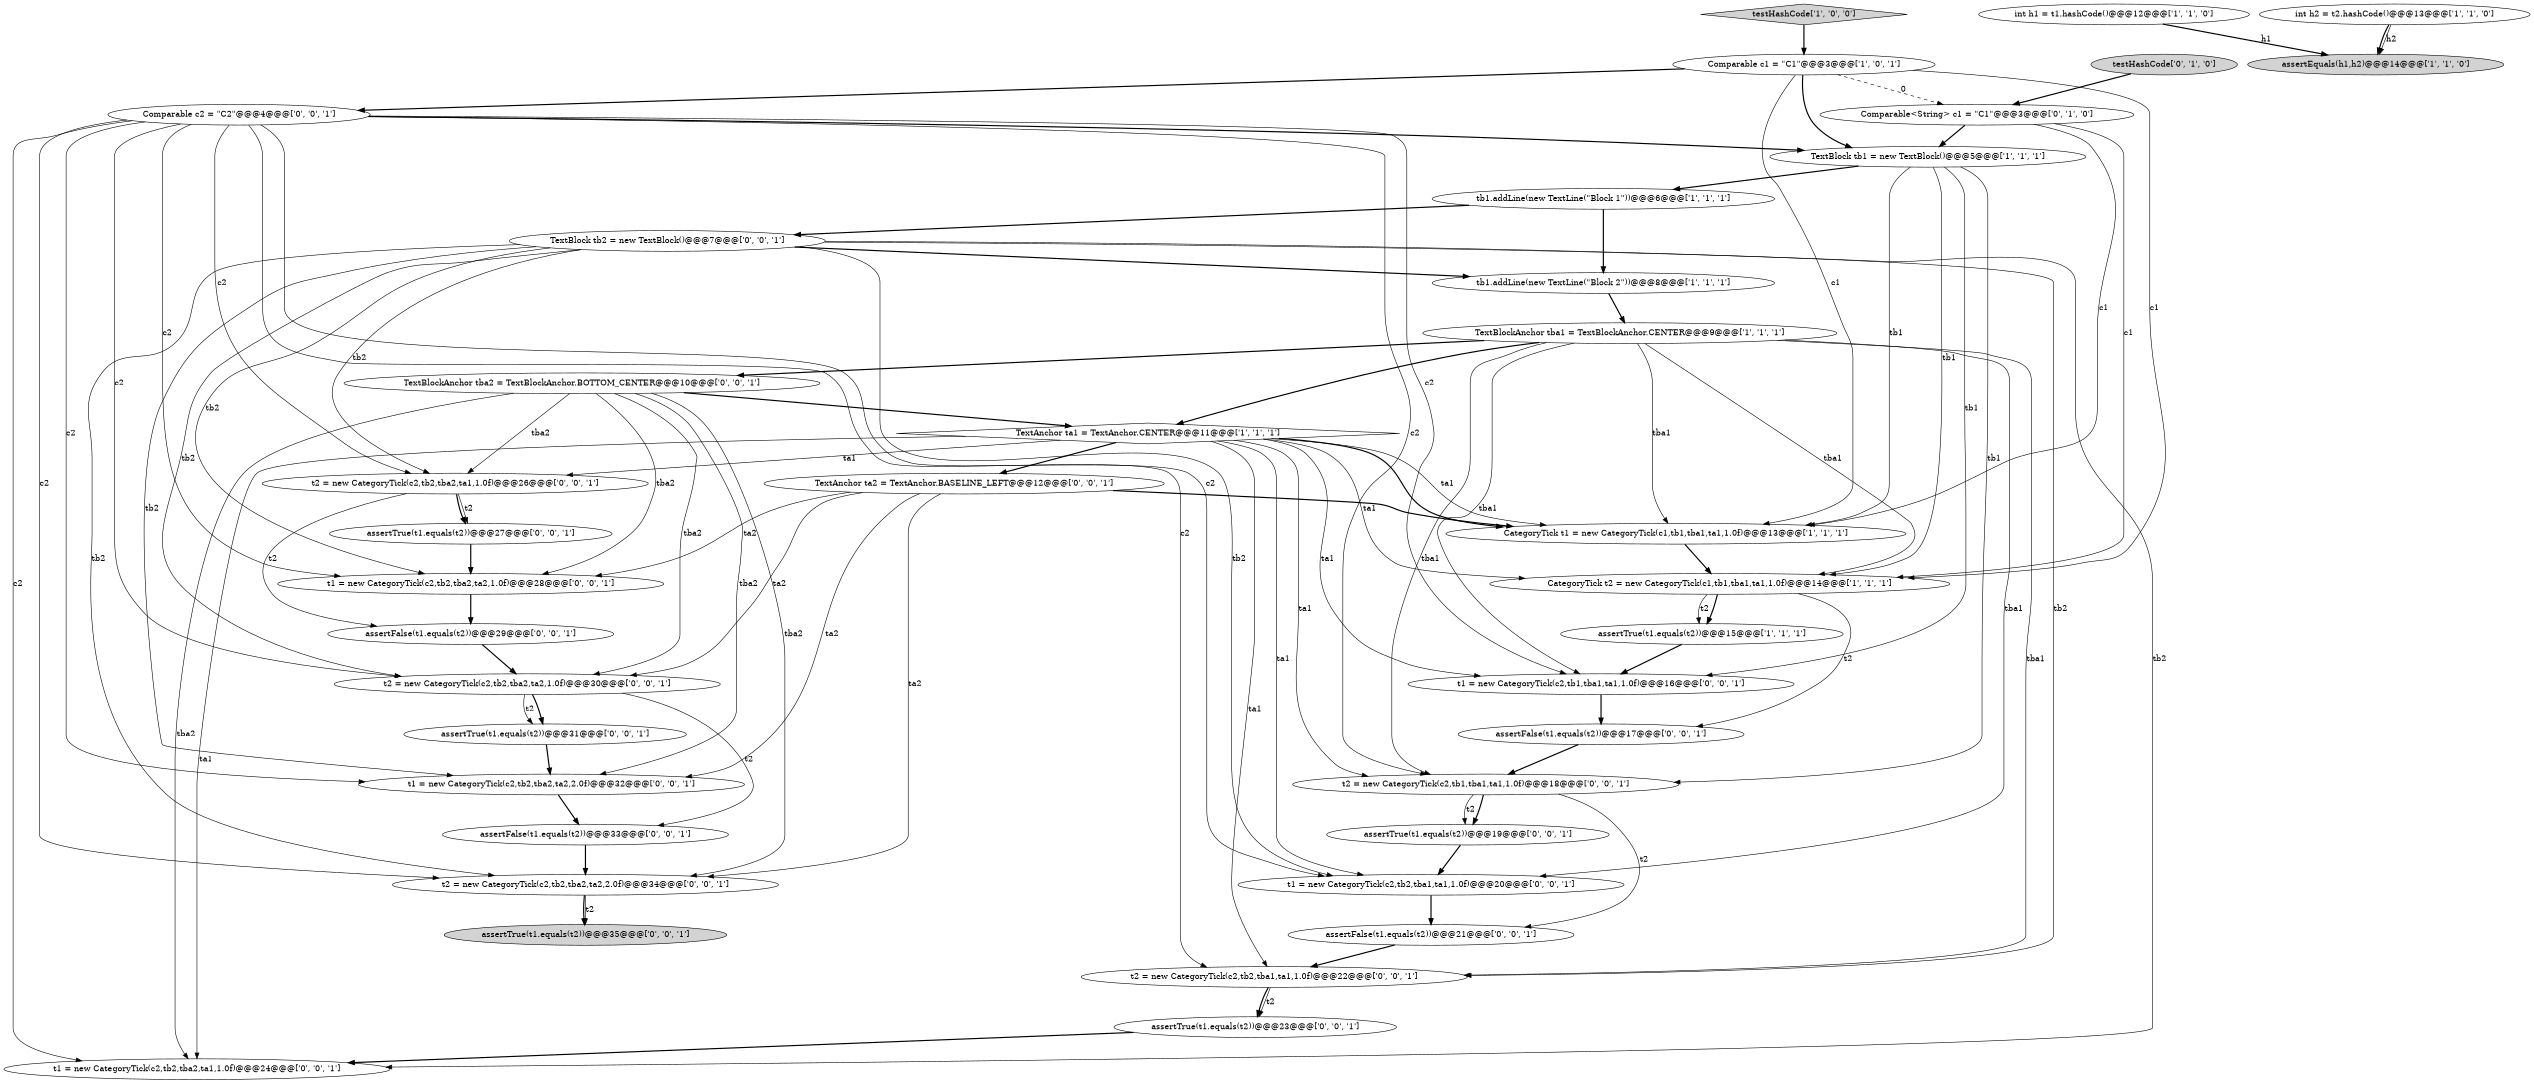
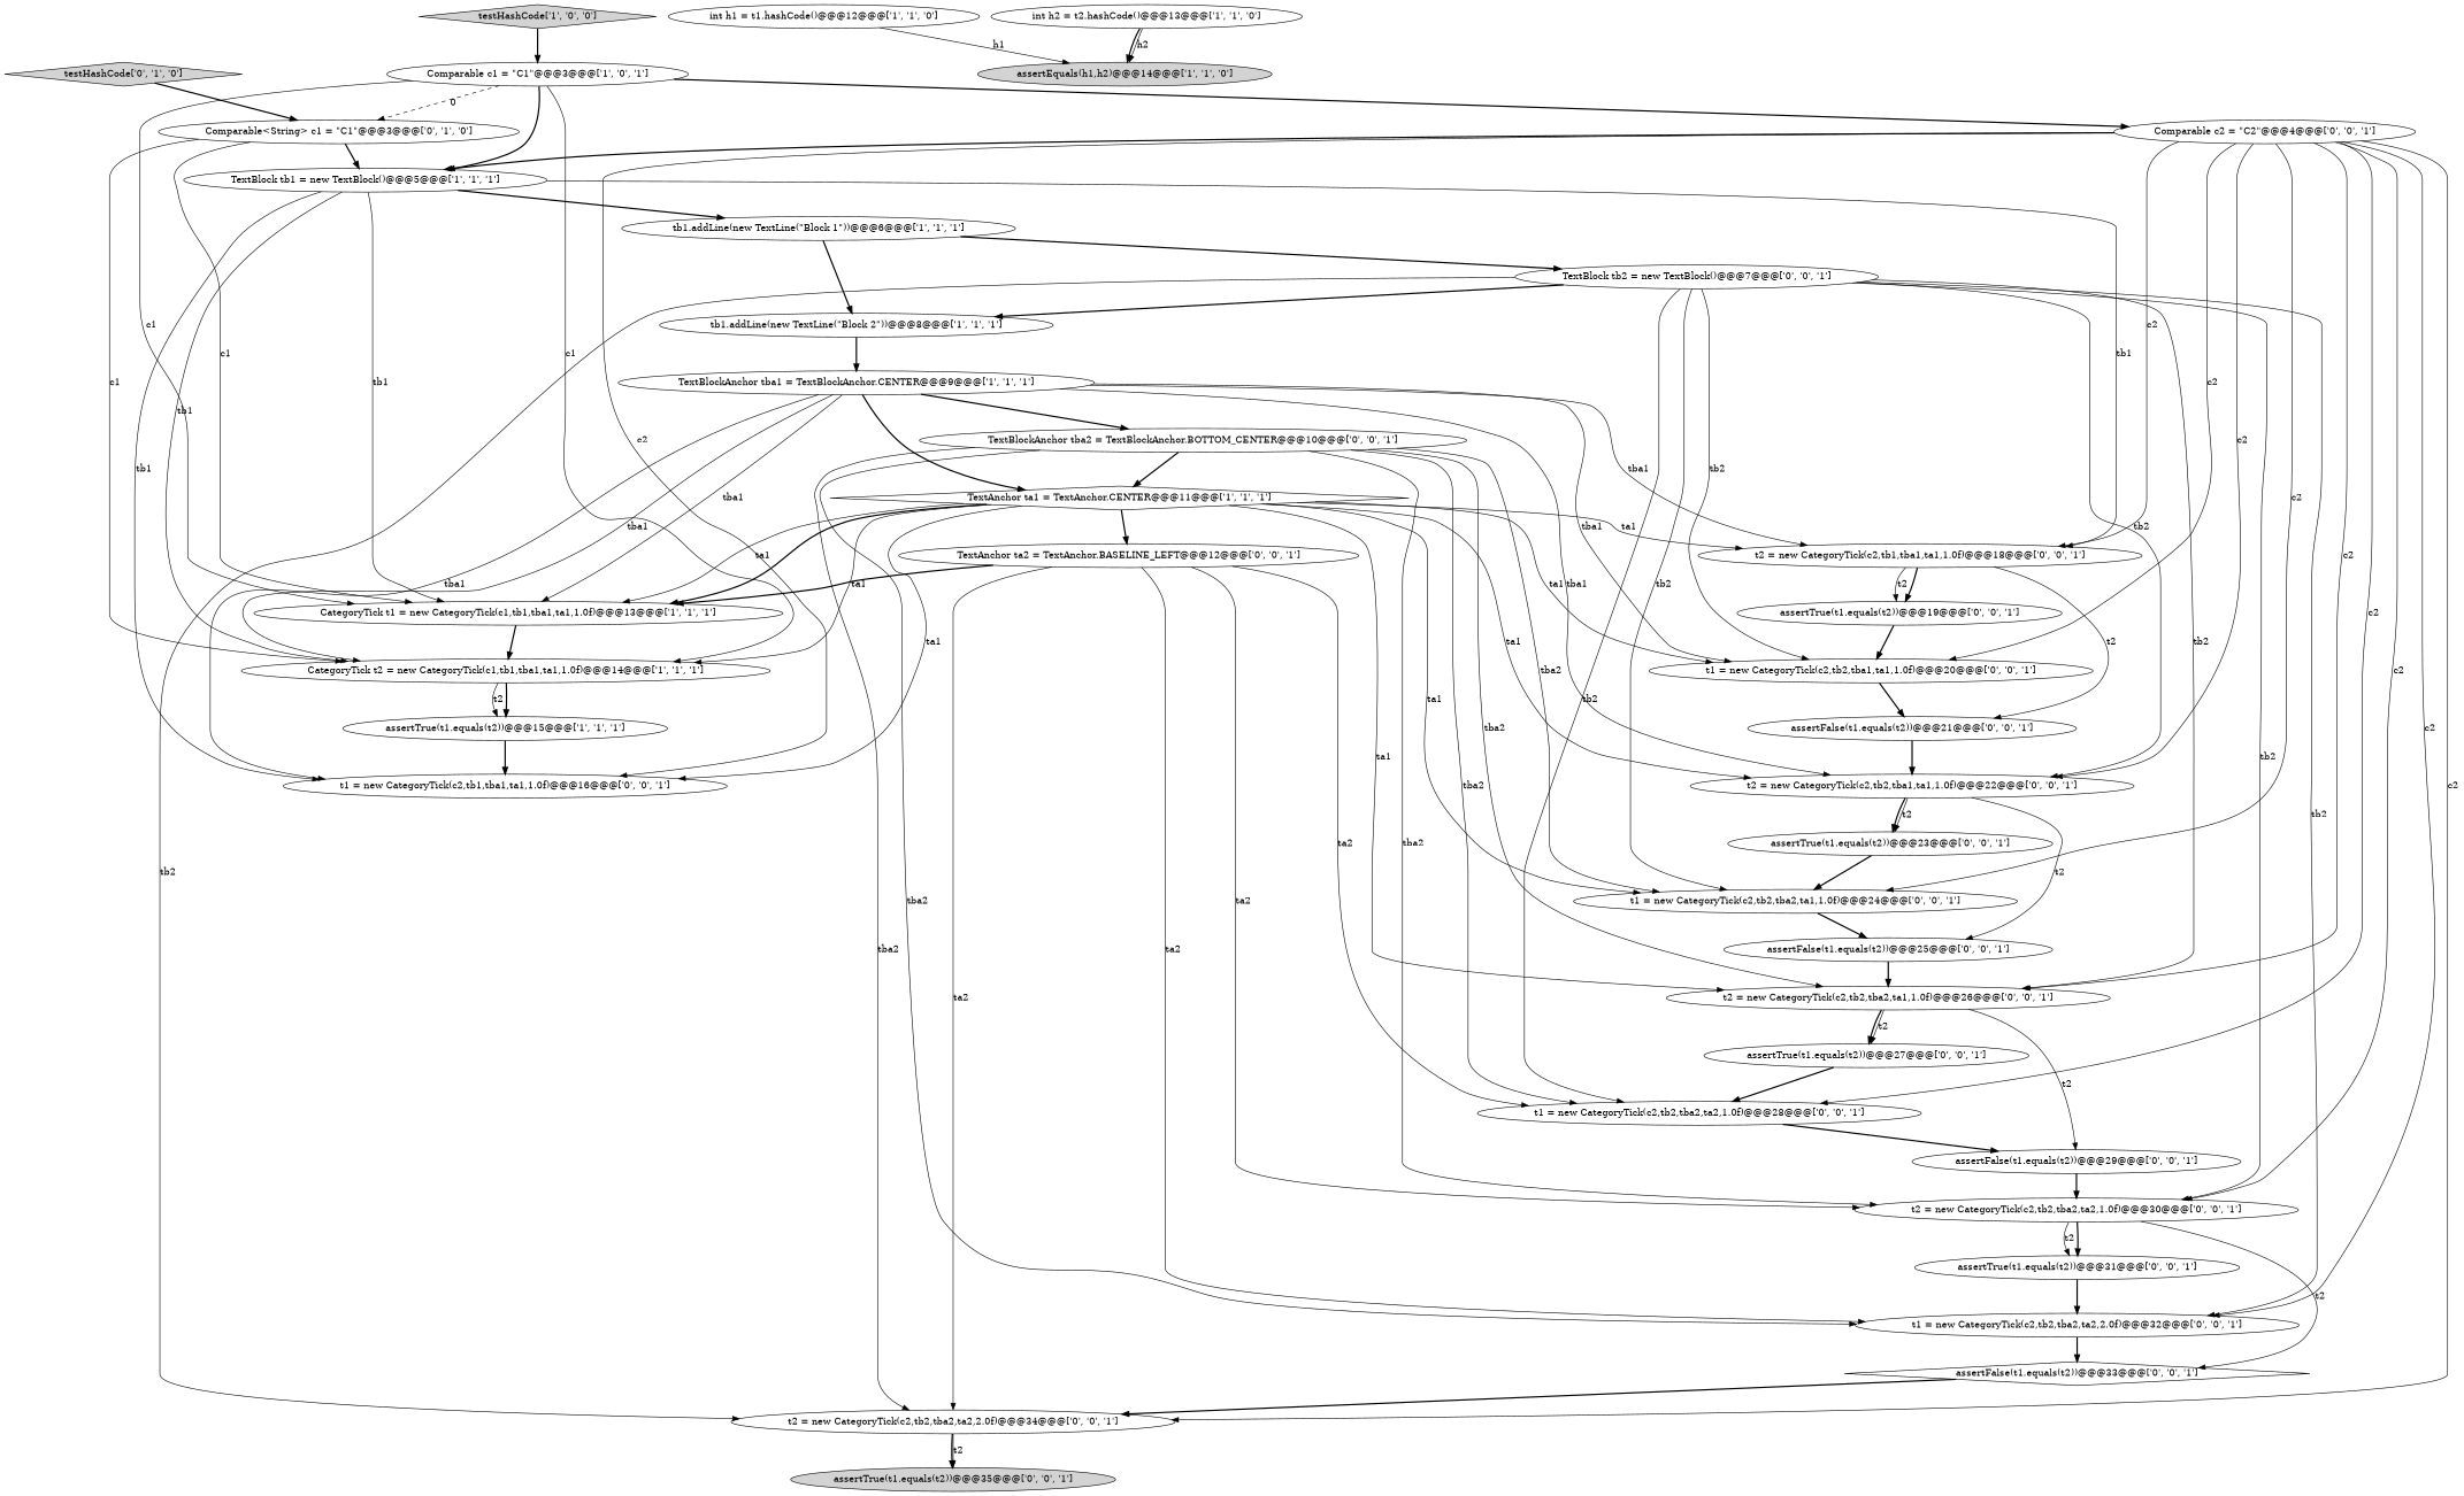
  digraph {
    node [fillcolor=white shape=ellipse style=filled]
    edge [style=solid]
    n1 [label="CategoryTick t2 = new CategoryTick(c1,tb1,tba1,ta1,1.0f)@@@14@@@['1', '1', '1']"]
    n2 [label="assertTrue(t1.equals(t2))@@@15@@@['1', '1', '1']"]
-   n3 [label="assertFalse(t1.equals(t2))@@@17@@@['0', '0', '1']"]
    n4 [label="t1 = new CategoryTick(c2,tb1,tba1,ta1,1.0f)@@@16@@@['0', '0', '1']"]
    n5 [label="t2 = new CategoryTick(c2,tb1,tba1,ta1,1.0f)@@@18@@@['0', '0', '1']"]
-   n6 [label="assertFalse(t1.equals(t2))@@@33@@@['0', '0', '1']"]
+   n6 [label="assertFalse(t1.equals(t2))@@@33@@@['0', '0', '1']" shape=diamond]
    n7 [label="t2 = new CategoryTick(c2,tb2,tba2,ta2,2.0f)@@@34@@@['0', '0', '1']"]
    n8 [fillcolor=lightgray label="assertTrue(t1.equals(t2))@@@35@@@['0', '0', '1']"]
    n9 [fillcolor=lightgray label="testHashCode['1', '0', '0']" shape=diamond]
    n10 [label="Comparable c1 = \"C1\"@@@3@@@['1', '0', '1']"]
    n11 [label="Comparable<String> c1 = \"C1\"@@@3@@@['0', '1', '0']"]
    n12 [label="CategoryTick t1 = new CategoryTick(c1,tb1,tba1,ta1,1.0f)@@@13@@@['1', '1', '1']"]
    n13 [label="TextBlock tb1 = new TextBlock()@@@5@@@['1', '1', '1']"]
    n14 [label="Comparable c2 = \"C2\"@@@4@@@['0', '0', '1']"]
    n15 [label="tb1.addLine(new TextLine(\"Block 1\"))@@@6@@@['1', '1', '1']"]
    n16 [label="int h1 = t1.hashCode()@@@12@@@['1', '1', '0']"]
    n17 [fillcolor=lightgray label="assertEquals(h1,h2)@@@14@@@['1', '1', '0']"]
    n18 [label="tb1.addLine(new TextLine(\"Block 2\"))@@@8@@@['1', '1', '1']"]
    n19 [label="TextBlock tb2 = new TextBlock()@@@7@@@['0', '0', '1']"]
    n20 [label="TextBlockAnchor tba1 = TextBlockAnchor.CENTER@@@9@@@['1', '1', '1']"]
    n21 [label="t2 = new CategoryTick(c2,tb2,tba2,ta1,1.0f)@@@26@@@['0', '0', '1']"]
    n22 [label="t2 = new CategoryTick(c2,tb2,tba2,ta2,1.0f)@@@30@@@['0', '0', '1']"]
    n23 [label="t1 = new CategoryTick(c2,tb2,tba2,ta1,1.0f)@@@24@@@['0', '0', '1']"]
    n24 [label="t1 = new CategoryTick(c2,tb2,tba2,ta2,2.0f)@@@32@@@['0', '0', '1']"]
    n25 [label="t1 = new CategoryTick(c2,tb2,tba2,ta2,1.0f)@@@28@@@['0', '0', '1']"]
    n26 [label="t2 = new CategoryTick(c2,tb2,tba1,ta1,1.0f)@@@22@@@['0', '0', '1']"]
    n27 [label="t1 = new CategoryTick(c2,tb2,tba1,ta1,1.0f)@@@20@@@['0', '0', '1']"]
    n28 [label="TextBlockAnchor tba2 = TextBlockAnchor.BOTTOM_CENTER@@@10@@@['0', '0', '1']"]
    n29 [label="TextAnchor ta1 = TextAnchor.CENTER@@@11@@@['1', '1', '1']" shape=diamond]
    n30 [label="assertFalse(t1.equals(t2))@@@29@@@['0', '0', '1']"]
    n31 [label="assertTrue(t1.equals(t2))@@@27@@@['0', '0', '1']"]
    n32 [label="assertTrue(t1.equals(t2))@@@31@@@['0', '0', '1']"]
    n33 [label="TextAnchor ta2 = TextAnchor.BASELINE_LEFT@@@12@@@['0', '0', '1']"]
+   n34 [label="assertFalse(t1.equals(t2))@@@25@@@['0', '0', '1']"]
    n35 [label="assertFalse(t1.equals(t2))@@@21@@@['0', '0', '1']"]
    n36 [label="assertTrue(t1.equals(t2))@@@23@@@['0', '0', '1']"]
    n37 [label="int h2 = t2.hashCode()@@@13@@@['1', '1', '0']"]
    n38 [label="assertTrue(t1.equals(t2))@@@19@@@['0', '0', '1']"]
-   n39 [fillcolor=lightgray label="testHashCode['0', '1', '0']"]
+   n39 [fillcolor=lightgray label="testHashCode['0', '1', '0']" shape=diamond]
    n1 -> n2 [style=bold]
    n1 -> n2 [label=t2]
-   n1 -> n3 [label=t2]
    n2 -> n4 [style=bold]
-   n3 -> n5 [style=bold]
-   n4 -> n3 [style=bold]
    n5 -> n35 [label=t2]
    n5 -> n38 [style=bold]
    n5 -> n38 [label=t2]
    n6 -> n7 [style=bold]
    n7 -> n8 [style=bold]
    n7 -> n8 [label=t2]
    n9 -> n10 [style=bold]
    n10 -> n1 [label=c1]
    n10 -> n11 [label=0 style=dashed]
    n10 -> n12 [label=c1]
    n10 -> n13 [style=bold]
    n10 -> n14 [style=bold]
    n11 -> n1 [label=c1]
    n11 -> n12 [label=c1]
    n11 -> n13 [style=bold]
    n12 -> n1 [style=bold]
    n13 -> n1 [label=tb1]
    n13 -> n4 [label=tb1]
    n13 -> n5 [label=tb1]
    n13 -> n12 [label=tb1]
    n13 -> n15 [style=bold]
    n14 -> n4 [label=c2]
    n14 -> n5 [label=c2]
    n14 -> n7 [label=c2]
    n14 -> n13 [style=bold]
    n14 -> n21 [label=c2]
    n14 -> n22 [label=c2]
    n14 -> n23 [label=c2]
    n14 -> n24 [label=c2]
    n14 -> n25 [label=c2]
    n14 -> n26 [label=c2]
    n14 -> n27 [label=c2]
    n15 -> n18 [style=bold]
    n15 -> n19 [style=bold]
-   n16 -> n17 [label=h1 style=bold]
+   n16 -> n17 [label=h1]
    n18 -> n20 [style=bold]
    n19 -> n7 [label=tb2]
    n19 -> n18 [style=bold]
    n19 -> n21 [label=tb2]
    n19 -> n22 [label=tb2]
    n19 -> n23 [label=tb2]
    n19 -> n24 [label=tb2]
    n19 -> n25 [label=tb2]
    n19 -> n26 [label=tb2]
    n19 -> n27 [label=tb2]
    n20 -> n1 [label=tba1]
    n20 -> n4 [label=tba1]
    n20 -> n5 [label=tba1]
    n20 -> n12 [label=tba1]
    n20 -> n26 [label=tba1]
    n20 -> n27 [label=tba1]
    n20 -> n28 [style=bold]
    n20 -> n29 [style=bold]
    n21 -> n30 [label=t2]
    n21 -> n31 [style=bold]
    n21 -> n31 [label=t2]
    n22 -> n6 [label=t2]
    n22 -> n32 [style=bold]
    n22 -> n32 [label=t2]
+   n23 -> n34 [style=bold]
    n24 -> n6 [style=bold]
    n25 -> n30 [style=bold]
+   n26 -> n34 [label=t2]
    n26 -> n36 [style=bold]
    n26 -> n36 [label=t2]
    n27 -> n35 [style=bold]
    n28 -> n7 [label=tba2]
    n28 -> n21 [label=tba2]
    n28 -> n22 [label=tba2]
    n28 -> n23 [label=tba2]
    n28 -> n24 [label=tba2]
    n28 -> n25 [label=tba2]
    n28 -> n29 [style=bold]
    n29 -> n1 [label=ta1]
    n29 -> n4 [label=ta1]
    n29 -> n5 [label=ta1]
    n29 -> n12 [style=bold]
    n29 -> n12 [label=ta1]
    n29 -> n21 [label=ta1]
    n29 -> n23 [label=ta1]
    n29 -> n26 [label=ta1]
    n29 -> n27 [label=ta1]
    n29 -> n33 [style=bold]
    n30 -> n22 [style=bold]
    n31 -> n25 [style=bold]
    n32 -> n24 [style=bold]
    n33 -> n7 [label=ta2]
    n33 -> n12 [style=bold]
    n33 -> n22 [label=ta2]
    n33 -> n24 [label=ta2]
    n33 -> n25 [label=ta2]
+   n34 -> n21 [style=bold]
    n35 -> n26 [style=bold]
    n36 -> n23 [style=bold]
    n37 -> n17 [style=bold]
    n37 -> n17 [label=h2]
    n38 -> n27 [style=bold]
    n39 -> n11 [style=bold]
  }
